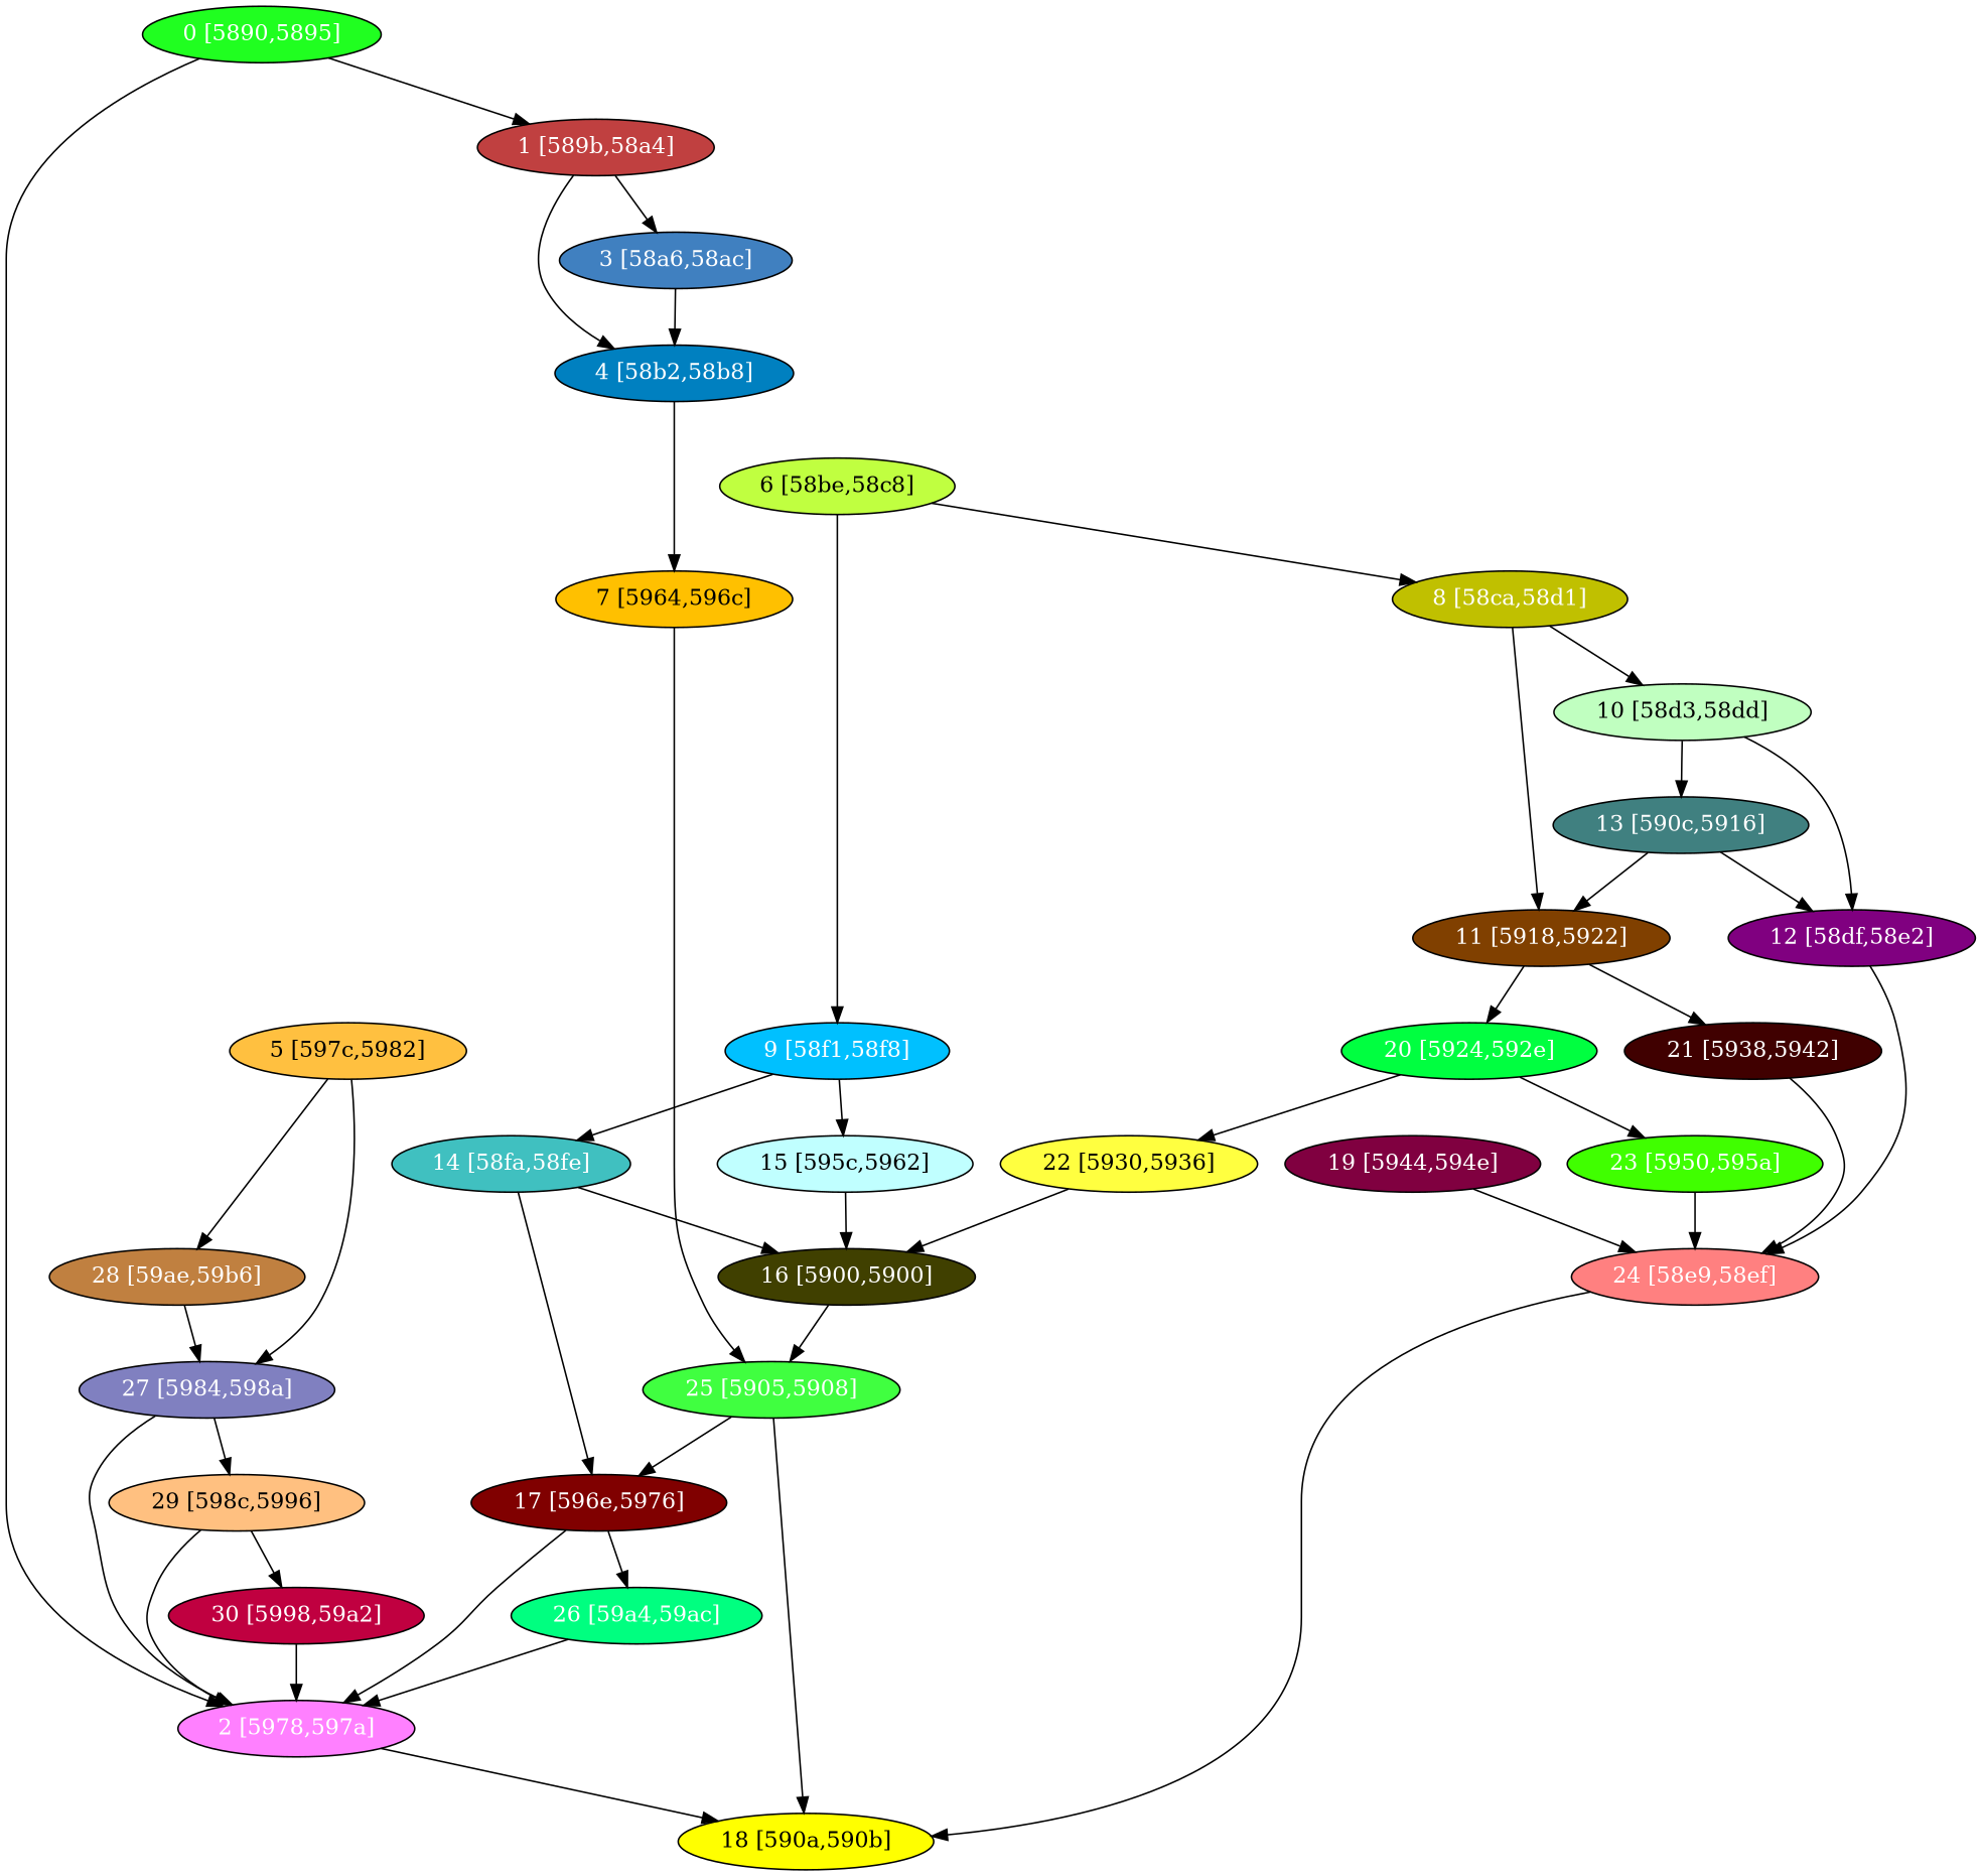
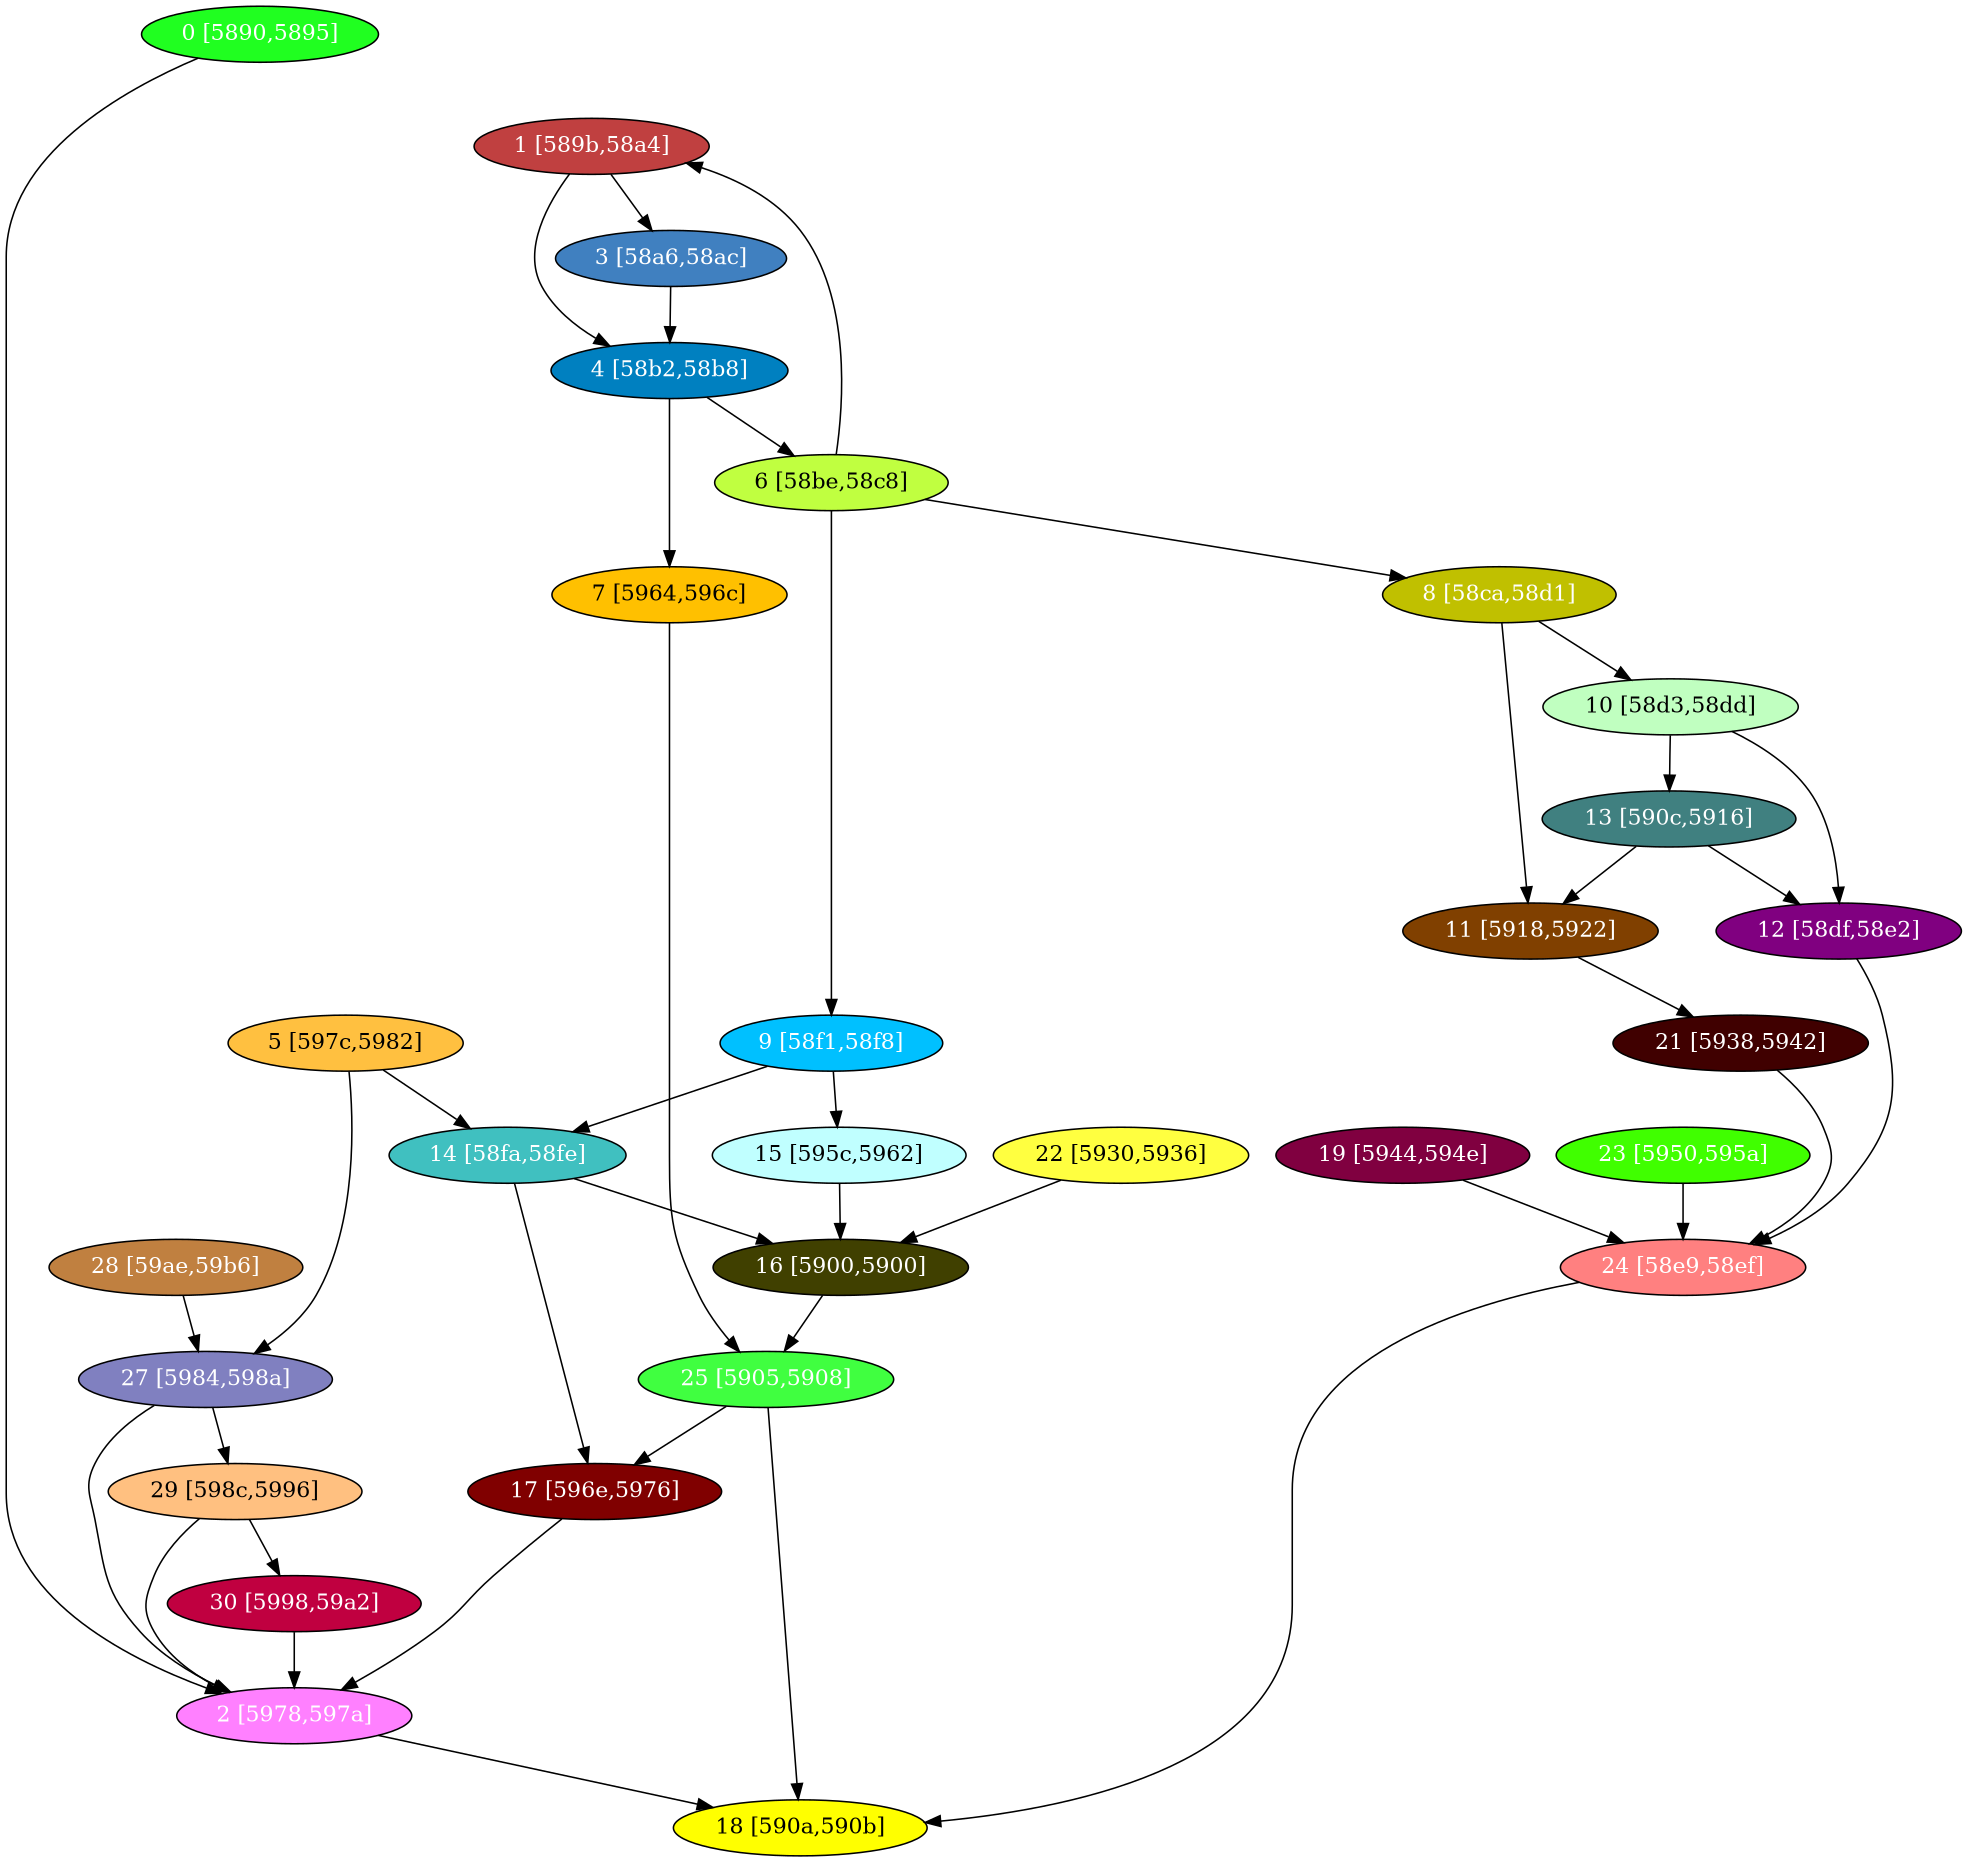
  digraph {
    node [fontcolor="#ffffff" shape=oval style=filled]
    n1 [fillcolor="#20FF20" label="0 [5890,5895]"]
    n2 [fillcolor="#C04040" label="1 [589b,58a4]"]
    n3 [fillcolor="#FF80FF" label="2 [5978,597a]"]
    n4 [fillcolor="#4080C0" label="3 [58a6,58ac]"]
    n5 [fillcolor="#0080C0" label="4 [58b2,58b8]"]
    n6 [fillcolor="#FFFF00" fontcolor="#000000" label="18 [590a,590b]"]
    n7 [fillcolor="#C0FF40" fontcolor="#000000" label="6 [58be,58c8]"]
    n8 [fillcolor="#FFC000" fontcolor="#000000" label="7 [5964,596c]"]
    n9 [fillcolor="#FFC040" fontcolor="#000000" label="5 [597c,5982]"]
    n10 [fillcolor="#8080C0" label="27 [5984,598a]"]
    n11 [fillcolor="#C08040" label="28 [59ae,59b6]"]
    n12 [fillcolor="#C0C000" label="8 [58ca,58d1]"]
    n13 [fillcolor="#00C0FF" label="9 [58f1,58f8]"]
    n14 [fillcolor="#40FF40" label="25 [5905,5908]"]
    n15 [fillcolor="#FFC080" fontcolor="#000000" label="29 [598c,5996]"]
    n16 [fillcolor="#C0FFC0" fontcolor="#000000" label="10 [58d3,58dd]"]
    n17 [fillcolor="#804000" label="11 [5918,5922]"]
    n18 [fillcolor="#40C0C0" label="14 [58fa,58fe]"]
    n19 [fillcolor="#C0FFFF" fontcolor="#000000" label="15 [595c,5962]"]
    n20 [fillcolor="#800000" label="17 [596e,5976]"]
    n21 [fillcolor="#800080" label="12 [58df,58e2]"]
    n22 [fillcolor="#408080" label="13 [590c,5916]"]
-   n23 [fillcolor="#00FF40" label="20 [5924,592e]"]
    n24 [fillcolor="#400000" label="21 [5938,5942]"]
    n25 [fillcolor="#404000" label="16 [5900,5900]"]
    n26 [fillcolor="#FF8080" label="24 [58e9,58ef]"]
    n27 [fillcolor="#FFFF40" fontcolor="#000000" label="22 [5930,5936]"]
    n28 [fillcolor="#40FF00" label="23 [5950,595a]"]
    n29 [fillcolor="#800040" label="19 [5944,594e]"]
-   n30 [fillcolor="#00FF80" label="26 [59a4,59ac]"]
    n31 [fillcolor="#C00040" label="30 [5998,59a2]"]
-   n1 -> n2
+   n7 -> n2
    n1 -> n3
    n2 -> n4
    n2 -> n5
    n3 -> n6
    n4 -> n5
+   n5 -> n7
    n5 -> n8
    n7 -> n12
    n7 -> n13
    n8 -> n14
    n9 -> n10
-   n9 -> n11
+   n9 -> n18
    n10 -> n3
    n10 -> n15
    n11 -> n10
    n12 -> n16
    n12 -> n17
    n13 -> n18
    n13 -> n19
    n14 -> n6
    n14 -> n20
    n15 -> n3
    n15 -> n31
    n16 -> n21
    n16 -> n22
-   n17 -> n23
    n17 -> n24
    n18 -> n20
    n18 -> n25
    n19 -> n25
    n20 -> n3
-   n20 -> n30
    n21 -> n26
    n22 -> n17
    n22 -> n21
-   n23 -> n27
-   n23 -> n28
    n24 -> n26
    n25 -> n14
    n26 -> n6
    n27 -> n25
    n28 -> n26
    n29 -> n26
-   n30 -> n3
    n31 -> n3
  }
